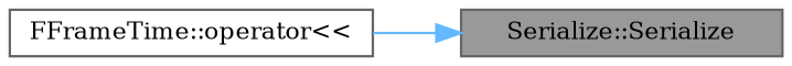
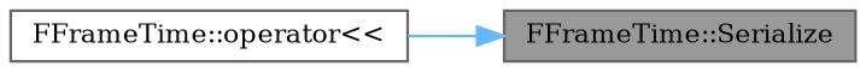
  digraph {
    rankdir=RL
    fontname="DejaVu Serif"
    node [fontname="DejaVu Serif" fontsize=10 shape=box style=filled]
-   n1 [color=gray40 fillcolor=grey60 fontcolor=black height=0.2 label="Serialize::Serialize" width=0.4]
+   n1 [color=gray40 fillcolor=grey60 fontcolor=black height=0.2 label="FFrameTime::Serialize" width=0.4]
    n2 [color=grey40 fillcolor=white height=0.2 label="FFrameTime::operator\<\<" width=0.4]
    n1 -> n2 [color=steelblue1 dir=back fontname="DejaVu Serif" fontsize=10 labelfontname=Helvetica labelfontsize=10 style=solid]
  }
